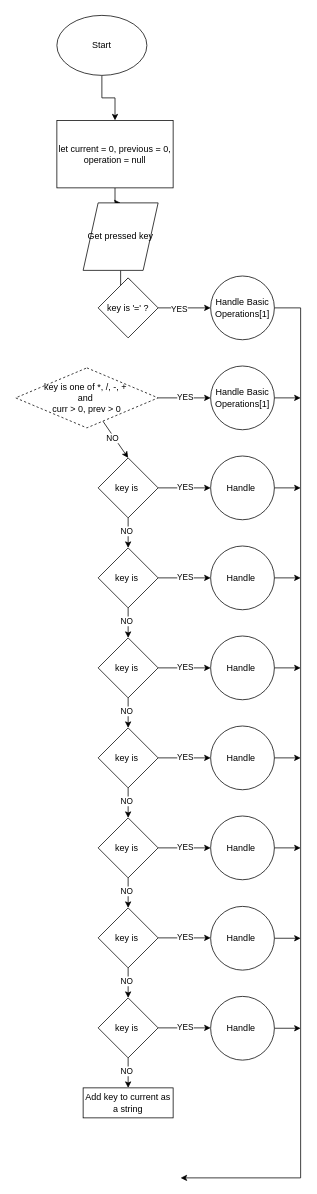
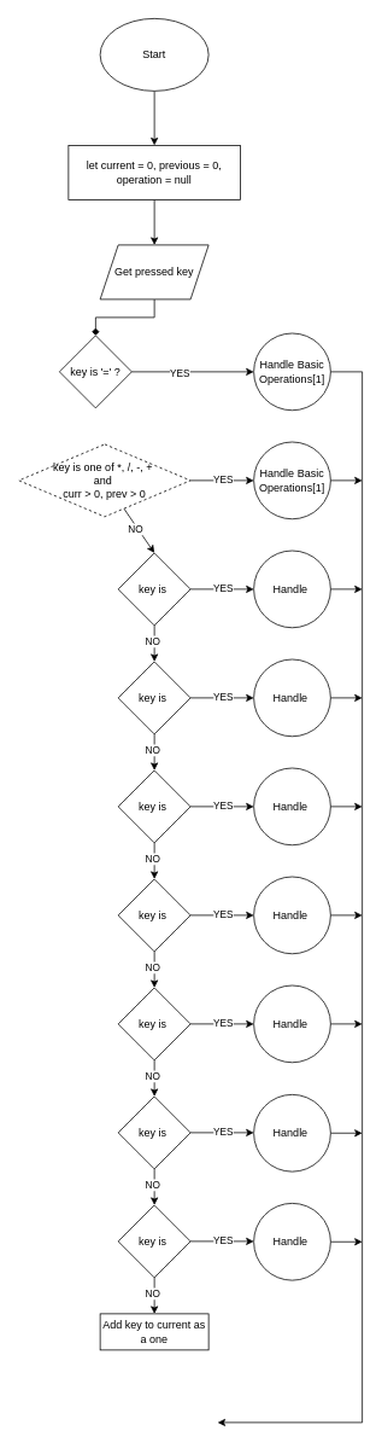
  <mxCell id="0" />
  <mxCell id="1" parent="0" />
  <mxCell id="2" value="" style="edgeStyle=orthogonalEdgeStyle;rounded=0;orthogonalLoop=1;jettySize=auto;html=1;" edge="1" parent="1" source="3" target="5"><mxGeometry relative="1" as="geometry" /></mxCell>
- <mxCell id="3" value="Start" style="ellipse;whiteSpace=wrap;html=1;" vertex="1" parent="1"><mxGeometry x="75" y="20" width="120" height="80" as="geometry" /></mxCell>
+ <mxCell id="3" value="Start" style="ellipse;whiteSpace=wrap;html=1;" vertex="1" parent="1"><mxGeometry x="110" y="20" width="120" height="80" as="geometry" /></mxCell>
  <mxCell id="4" value="" style="edgeStyle=orthogonalEdgeStyle;rounded=0;orthogonalLoop=1;jettySize=auto;html=1;" edge="1" parent="1" source="5" target="7"><mxGeometry relative="1" as="geometry" /></mxCell>
- <mxCell id="5" value="let current = 0, previous = 0, operation = null" style="whiteSpace=wrap;html=1;" vertex="1" parent="1"><mxGeometry x="75" y="160" width="155" height="90" as="geometry" /></mxCell>
+ <mxCell id="5" value="let current = 0, previous = 0, operation = null" style="whiteSpace=wrap;html=1;" vertex="1" parent="1"><mxGeometry x="75" y="160" width="190" height="60" as="geometry" /></mxCell>
  <mxCell id="6" value="" style="edgeStyle=orthogonalEdgeStyle;rounded=0;orthogonalLoop=1;jettySize=auto;html=1;endArrow=diamond;" edge="1" parent="1" source="7" target="10"><mxGeometry relative="1" as="geometry" /></mxCell>
- <mxCell id="7" value="Get pressed key" style="shape=parallelogram;perimeter=parallelogramPerimeter;whiteSpace=wrap;html=1;fixedSize=1;" vertex="1" parent="1"><mxGeometry x="110" y="270" width="100" height="90" as="geometry" /></mxCell>
+ <mxCell id="7" value="Get pressed key" style="shape=parallelogram;perimeter=parallelogramPerimeter;whiteSpace=wrap;html=1;fixedSize=1;" vertex="1" parent="1"><mxGeometry x="110" y="270" width="120" height="60" as="geometry" /></mxCell>
  <mxCell id="8" style="edgeStyle=orthogonalEdgeStyle;rounded=0;orthogonalLoop=1;jettySize=auto;html=1;" edge="1" parent="1" source="10"><mxGeometry relative="1" as="geometry"><mxPoint x="280" y="410" as="targetPoint" /></mxGeometry></mxCell>
  <mxCell id="9" value="YES" style="edgeLabel;html=1;align=center;verticalAlign=middle;resizable=0;points=[];" vertex="1" connectable="0" parent="8"><mxGeometry x="-0.231" y="-1" relative="1" as="geometry"><mxPoint as="offset" /></mxGeometry></mxCell>
- <mxCell id="10" value="key is '=' ?" style="rhombus;whiteSpace=wrap;html=1;" vertex="1" parent="1"><mxGeometry x="130" y="370" width="80" height="80" as="geometry" /></mxCell>
+ <mxCell id="10" value="key is '=' ?" style="rhombus;whiteSpace=wrap;html=1;" vertex="1" parent="1"><mxGeometry x="65" y="370" width="80" height="80" as="geometry" /></mxCell>
  <mxCell id="11" style="edgeStyle=none;rounded=0;orthogonalLoop=1;jettySize=auto;html=1;" edge="1" parent="1" source="12"><mxGeometry relative="1" as="geometry"><mxPoint x="240" y="1570" as="targetPoint" /><Array as="points"><mxPoint x="400" y="410" /><mxPoint x="400" y="1570" /></Array></mxGeometry></mxCell>
  <mxCell id="12" value="Handle Basic Operations[1]" style="ellipse;whiteSpace=wrap;html=1;aspect=fixed;" vertex="1" parent="1"><mxGeometry x="280" y="367.5" width="85" height="85" as="geometry" /></mxCell>
  <mxCell id="13" style="edgeStyle=none;rounded=0;orthogonalLoop=1;jettySize=auto;html=1;" edge="1" parent="1" source="17"><mxGeometry relative="1" as="geometry"><mxPoint x="280" y="530" as="targetPoint" /></mxGeometry></mxCell>
  <mxCell id="14" value="YES" style="edgeLabel;html=1;align=center;verticalAlign=middle;resizable=0;points=[];" vertex="1" connectable="0" parent="13"><mxGeometry y="2" relative="1" as="geometry"><mxPoint as="offset" /></mxGeometry></mxCell>
  <mxCell id="15" style="edgeStyle=none;rounded=0;orthogonalLoop=1;jettySize=auto;html=1;" edge="1" parent="1" source="17"><mxGeometry relative="1" as="geometry"><mxPoint x="170" y="610" as="targetPoint" /></mxGeometry></mxCell>
  <mxCell id="16" value="NO" style="edgeLabel;html=1;align=center;verticalAlign=middle;resizable=0;points=[];" vertex="1" connectable="0" parent="15"><mxGeometry x="-0.15" y="-3" relative="1" as="geometry"><mxPoint as="offset" /></mxGeometry></mxCell>
  <mxCell id="17" value="key is one of&amp;nbsp;*, /, -, +&amp;nbsp;&lt;br&gt;and&amp;nbsp;&lt;br&gt;curr &amp;gt; 0, prev &amp;gt; 0" style="rhombus;whiteSpace=wrap;html=1;dashed=1;" vertex="1" parent="1"><mxGeometry x="20" y="490" width="190" height="80" as="geometry" /></mxCell>
  <mxCell id="18" style="edgeStyle=none;rounded=0;orthogonalLoop=1;jettySize=auto;html=1;" edge="1" parent="1" source="22"><mxGeometry relative="1" as="geometry"><mxPoint x="280" y="650" as="targetPoint" /></mxGeometry></mxCell>
  <mxCell id="19" value="YES" style="edgeLabel;html=1;align=center;verticalAlign=middle;resizable=0;points=[];" vertex="1" connectable="0" parent="18"><mxGeometry y="2" relative="1" as="geometry"><mxPoint as="offset" /></mxGeometry></mxCell>
  <mxCell id="20" style="edgeStyle=none;rounded=0;orthogonalLoop=1;jettySize=auto;html=1;" edge="1" parent="1" source="22"><mxGeometry relative="1" as="geometry"><mxPoint x="170" y="730" as="targetPoint" /></mxGeometry></mxCell>
  <mxCell id="21" value="NO" style="edgeLabel;html=1;align=center;verticalAlign=middle;resizable=0;points=[];" vertex="1" connectable="0" parent="20"><mxGeometry x="-0.15" y="-3" relative="1" as="geometry"><mxPoint as="offset" /></mxGeometry></mxCell>
  <mxCell id="22" value="key is&amp;nbsp;" style="rhombus;whiteSpace=wrap;html=1;" vertex="1" parent="1"><mxGeometry x="130" y="610" width="80" height="80" as="geometry" /></mxCell>
  <mxCell id="23" style="edgeStyle=none;rounded=0;orthogonalLoop=1;jettySize=auto;html=1;" edge="1" parent="1" source="27"><mxGeometry relative="1" as="geometry"><mxPoint x="280" y="770" as="targetPoint" /></mxGeometry></mxCell>
  <mxCell id="24" value="YES" style="edgeLabel;html=1;align=center;verticalAlign=middle;resizable=0;points=[];" vertex="1" connectable="0" parent="23"><mxGeometry y="2" relative="1" as="geometry"><mxPoint as="offset" /></mxGeometry></mxCell>
  <mxCell id="25" style="edgeStyle=none;rounded=0;orthogonalLoop=1;jettySize=auto;html=1;" edge="1" parent="1" source="27"><mxGeometry relative="1" as="geometry"><mxPoint x="170" y="850" as="targetPoint" /></mxGeometry></mxCell>
  <mxCell id="26" value="NO" style="edgeLabel;html=1;align=center;verticalAlign=middle;resizable=0;points=[];" vertex="1" connectable="0" parent="25"><mxGeometry x="-0.15" y="-3" relative="1" as="geometry"><mxPoint as="offset" /></mxGeometry></mxCell>
  <mxCell id="27" value="key is&amp;nbsp;" style="rhombus;whiteSpace=wrap;html=1;" vertex="1" parent="1"><mxGeometry x="130" y="730" width="80" height="80" as="geometry" /></mxCell>
  <mxCell id="28" style="edgeStyle=none;rounded=0;orthogonalLoop=1;jettySize=auto;html=1;" edge="1" parent="1" source="32"><mxGeometry relative="1" as="geometry"><mxPoint x="280" y="890" as="targetPoint" /></mxGeometry></mxCell>
  <mxCell id="29" value="YES" style="edgeLabel;html=1;align=center;verticalAlign=middle;resizable=0;points=[];" vertex="1" connectable="0" parent="28"><mxGeometry y="2" relative="1" as="geometry"><mxPoint as="offset" /></mxGeometry></mxCell>
  <mxCell id="30" style="edgeStyle=none;rounded=0;orthogonalLoop=1;jettySize=auto;html=1;" edge="1" parent="1" source="32"><mxGeometry relative="1" as="geometry"><mxPoint x="170" y="970" as="targetPoint" /></mxGeometry></mxCell>
  <mxCell id="31" value="NO" style="edgeLabel;html=1;align=center;verticalAlign=middle;resizable=0;points=[];" vertex="1" connectable="0" parent="30"><mxGeometry x="-0.15" y="-3" relative="1" as="geometry"><mxPoint as="offset" /></mxGeometry></mxCell>
  <mxCell id="32" value="key is&amp;nbsp;" style="rhombus;whiteSpace=wrap;html=1;" vertex="1" parent="1"><mxGeometry x="130" y="850" width="80" height="80" as="geometry" /></mxCell>
  <mxCell id="33" style="edgeStyle=none;rounded=0;orthogonalLoop=1;jettySize=auto;html=1;" edge="1" parent="1" source="37"><mxGeometry relative="1" as="geometry"><mxPoint x="280" y="1010" as="targetPoint" /></mxGeometry></mxCell>
  <mxCell id="34" value="YES" style="edgeLabel;html=1;align=center;verticalAlign=middle;resizable=0;points=[];" vertex="1" connectable="0" parent="33"><mxGeometry y="2" relative="1" as="geometry"><mxPoint as="offset" /></mxGeometry></mxCell>
  <mxCell id="35" style="edgeStyle=none;rounded=0;orthogonalLoop=1;jettySize=auto;html=1;" edge="1" parent="1" source="37"><mxGeometry relative="1" as="geometry"><mxPoint x="170" y="1090" as="targetPoint" /></mxGeometry></mxCell>
  <mxCell id="36" value="NO" style="edgeLabel;html=1;align=center;verticalAlign=middle;resizable=0;points=[];" vertex="1" connectable="0" parent="35"><mxGeometry x="-0.15" y="-3" relative="1" as="geometry"><mxPoint as="offset" /></mxGeometry></mxCell>
  <mxCell id="37" value="key is&amp;nbsp;" style="rhombus;whiteSpace=wrap;html=1;" vertex="1" parent="1"><mxGeometry x="130" y="970" width="80" height="80" as="geometry" /></mxCell>
  <mxCell id="38" style="edgeStyle=none;rounded=0;orthogonalLoop=1;jettySize=auto;html=1;" edge="1" parent="1" source="42"><mxGeometry relative="1" as="geometry"><mxPoint x="280" y="1130" as="targetPoint" /></mxGeometry></mxCell>
  <mxCell id="39" value="YES" style="edgeLabel;html=1;align=center;verticalAlign=middle;resizable=0;points=[];" vertex="1" connectable="0" parent="38"><mxGeometry y="2" relative="1" as="geometry"><mxPoint as="offset" /></mxGeometry></mxCell>
  <mxCell id="40" style="edgeStyle=none;rounded=0;orthogonalLoop=1;jettySize=auto;html=1;" edge="1" parent="1" source="42"><mxGeometry relative="1" as="geometry"><mxPoint x="170" y="1210" as="targetPoint" /></mxGeometry></mxCell>
  <mxCell id="41" value="NO" style="edgeLabel;html=1;align=center;verticalAlign=middle;resizable=0;points=[];" vertex="1" connectable="0" parent="40"><mxGeometry x="-0.15" y="-3" relative="1" as="geometry"><mxPoint as="offset" /></mxGeometry></mxCell>
  <mxCell id="42" value="key is&amp;nbsp;" style="rhombus;whiteSpace=wrap;html=1;" vertex="1" parent="1"><mxGeometry x="130" y="1090" width="80" height="80" as="geometry" /></mxCell>
  <mxCell id="43" style="edgeStyle=none;rounded=0;orthogonalLoop=1;jettySize=auto;html=1;" edge="1" parent="1" source="47"><mxGeometry relative="1" as="geometry"><mxPoint x="280" y="1250" as="targetPoint" /></mxGeometry></mxCell>
  <mxCell id="44" value="YES" style="edgeLabel;html=1;align=center;verticalAlign=middle;resizable=0;points=[];" vertex="1" connectable="0" parent="43"><mxGeometry y="2" relative="1" as="geometry"><mxPoint as="offset" /></mxGeometry></mxCell>
  <mxCell id="45" style="edgeStyle=none;rounded=0;orthogonalLoop=1;jettySize=auto;html=1;" edge="1" parent="1" source="47"><mxGeometry relative="1" as="geometry"><mxPoint x="170" y="1330" as="targetPoint" /></mxGeometry></mxCell>
  <mxCell id="46" value="NO" style="edgeLabel;html=1;align=center;verticalAlign=middle;resizable=0;points=[];" vertex="1" connectable="0" parent="45"><mxGeometry x="-0.15" y="-3" relative="1" as="geometry"><mxPoint as="offset" /></mxGeometry></mxCell>
  <mxCell id="47" value="key is&amp;nbsp;" style="rhombus;whiteSpace=wrap;html=1;" vertex="1" parent="1"><mxGeometry x="130" y="1210" width="80" height="80" as="geometry" /></mxCell>
  <mxCell id="48" style="edgeStyle=none;rounded=0;orthogonalLoop=1;jettySize=auto;html=1;" edge="1" parent="1" source="52"><mxGeometry relative="1" as="geometry"><mxPoint x="280" y="1370" as="targetPoint" /></mxGeometry></mxCell>
  <mxCell id="49" value="YES" style="edgeLabel;html=1;align=center;verticalAlign=middle;resizable=0;points=[];" vertex="1" connectable="0" parent="48"><mxGeometry y="2" relative="1" as="geometry"><mxPoint as="offset" /></mxGeometry></mxCell>
  <mxCell id="50" style="edgeStyle=none;rounded=0;orthogonalLoop=1;jettySize=auto;html=1;" edge="1" parent="1" source="52"><mxGeometry relative="1" as="geometry"><mxPoint x="170" y="1450" as="targetPoint" /></mxGeometry></mxCell>
  <mxCell id="51" value="NO" style="edgeLabel;html=1;align=center;verticalAlign=middle;resizable=0;points=[];" vertex="1" connectable="0" parent="50"><mxGeometry x="-0.15" y="-3" relative="1" as="geometry"><mxPoint as="offset" /></mxGeometry></mxCell>
  <mxCell id="52" value="key is&amp;nbsp;" style="rhombus;whiteSpace=wrap;html=1;" vertex="1" parent="1"><mxGeometry x="130" y="1330" width="80" height="80" as="geometry" /></mxCell>
  <mxCell id="53" style="edgeStyle=none;rounded=0;orthogonalLoop=1;jettySize=auto;html=1;" edge="1" parent="1" source="54"><mxGeometry relative="1" as="geometry"><mxPoint x="400" y="1370.5" as="targetPoint" /></mxGeometry></mxCell>
  <mxCell id="54" value="Handle&amp;nbsp;" style="ellipse;whiteSpace=wrap;html=1;aspect=fixed;" vertex="1" parent="1"><mxGeometry x="280" y="1328" width="85" height="85" as="geometry" /></mxCell>
- <mxCell id="55" value="Add key to current as a string" style="rounded=0;whiteSpace=wrap;html=1;" vertex="1" parent="1"><mxGeometry x="110" y="1450" width="120" height="40" as="geometry" /></mxCell>
+ <mxCell id="55" value="Add key to current as a one" style="rounded=0;whiteSpace=wrap;html=1;" vertex="1" parent="1"><mxGeometry x="110" y="1450" width="120" height="40" as="geometry" /></mxCell>
  <mxCell id="56" style="edgeStyle=none;rounded=0;orthogonalLoop=1;jettySize=auto;html=1;" edge="1" parent="1" source="57"><mxGeometry relative="1" as="geometry"><mxPoint x="400" y="1250.5" as="targetPoint" /></mxGeometry></mxCell>
  <mxCell id="57" value="Handle&amp;nbsp;" style="ellipse;whiteSpace=wrap;html=1;aspect=fixed;" vertex="1" parent="1"><mxGeometry x="280" y="1208" width="85" height="85" as="geometry" /></mxCell>
  <mxCell id="58" style="edgeStyle=none;rounded=0;orthogonalLoop=1;jettySize=auto;html=1;" edge="1" parent="1" source="59"><mxGeometry relative="1" as="geometry"><mxPoint x="400" y="1130" as="targetPoint" /></mxGeometry></mxCell>
  <mxCell id="59" value="Handle&amp;nbsp;" style="ellipse;whiteSpace=wrap;html=1;aspect=fixed;" vertex="1" parent="1"><mxGeometry x="280" y="1087.5" width="85" height="85" as="geometry" /></mxCell>
  <mxCell id="60" style="edgeStyle=none;rounded=0;orthogonalLoop=1;jettySize=auto;html=1;" edge="1" parent="1" source="61"><mxGeometry relative="1" as="geometry"><mxPoint x="400" y="1010" as="targetPoint" /></mxGeometry></mxCell>
  <mxCell id="61" value="Handle&amp;nbsp;" style="ellipse;whiteSpace=wrap;html=1;aspect=fixed;" vertex="1" parent="1"><mxGeometry x="280" y="967.5" width="85" height="85" as="geometry" /></mxCell>
  <mxCell id="62" style="edgeStyle=none;rounded=0;orthogonalLoop=1;jettySize=auto;html=1;" edge="1" parent="1" source="63"><mxGeometry relative="1" as="geometry"><mxPoint x="400" y="890" as="targetPoint" /></mxGeometry></mxCell>
  <mxCell id="63" value="Handle&amp;nbsp;" style="ellipse;whiteSpace=wrap;html=1;aspect=fixed;" vertex="1" parent="1"><mxGeometry x="280" y="847.5" width="85" height="85" as="geometry" /></mxCell>
  <mxCell id="64" style="edgeStyle=none;rounded=0;orthogonalLoop=1;jettySize=auto;html=1;" edge="1" parent="1" source="65"><mxGeometry relative="1" as="geometry"><mxPoint x="400" y="770" as="targetPoint" /></mxGeometry></mxCell>
  <mxCell id="65" value="Handle&amp;nbsp;" style="ellipse;whiteSpace=wrap;html=1;aspect=fixed;" vertex="1" parent="1"><mxGeometry x="280" y="727.5" width="85" height="85" as="geometry" /></mxCell>
  <mxCell id="66" style="edgeStyle=none;rounded=0;orthogonalLoop=1;jettySize=auto;html=1;" edge="1" parent="1" source="67"><mxGeometry relative="1" as="geometry"><mxPoint x="400" y="650" as="targetPoint" /></mxGeometry></mxCell>
  <mxCell id="67" value="Handle&amp;nbsp;" style="ellipse;whiteSpace=wrap;html=1;aspect=fixed;" vertex="1" parent="1"><mxGeometry x="280" y="607.5" width="85" height="85" as="geometry" /></mxCell>
  <mxCell id="68" style="edgeStyle=none;rounded=0;orthogonalLoop=1;jettySize=auto;html=1;" edge="1" parent="1" source="69"><mxGeometry relative="1" as="geometry"><mxPoint x="400" y="530" as="targetPoint" /></mxGeometry></mxCell>
  <mxCell id="69" value="Handle Basic Operations[1]" style="ellipse;whiteSpace=wrap;html=1;aspect=fixed;" vertex="1" parent="1"><mxGeometry x="280" y="487.5" width="85" height="85" as="geometry" /></mxCell>
